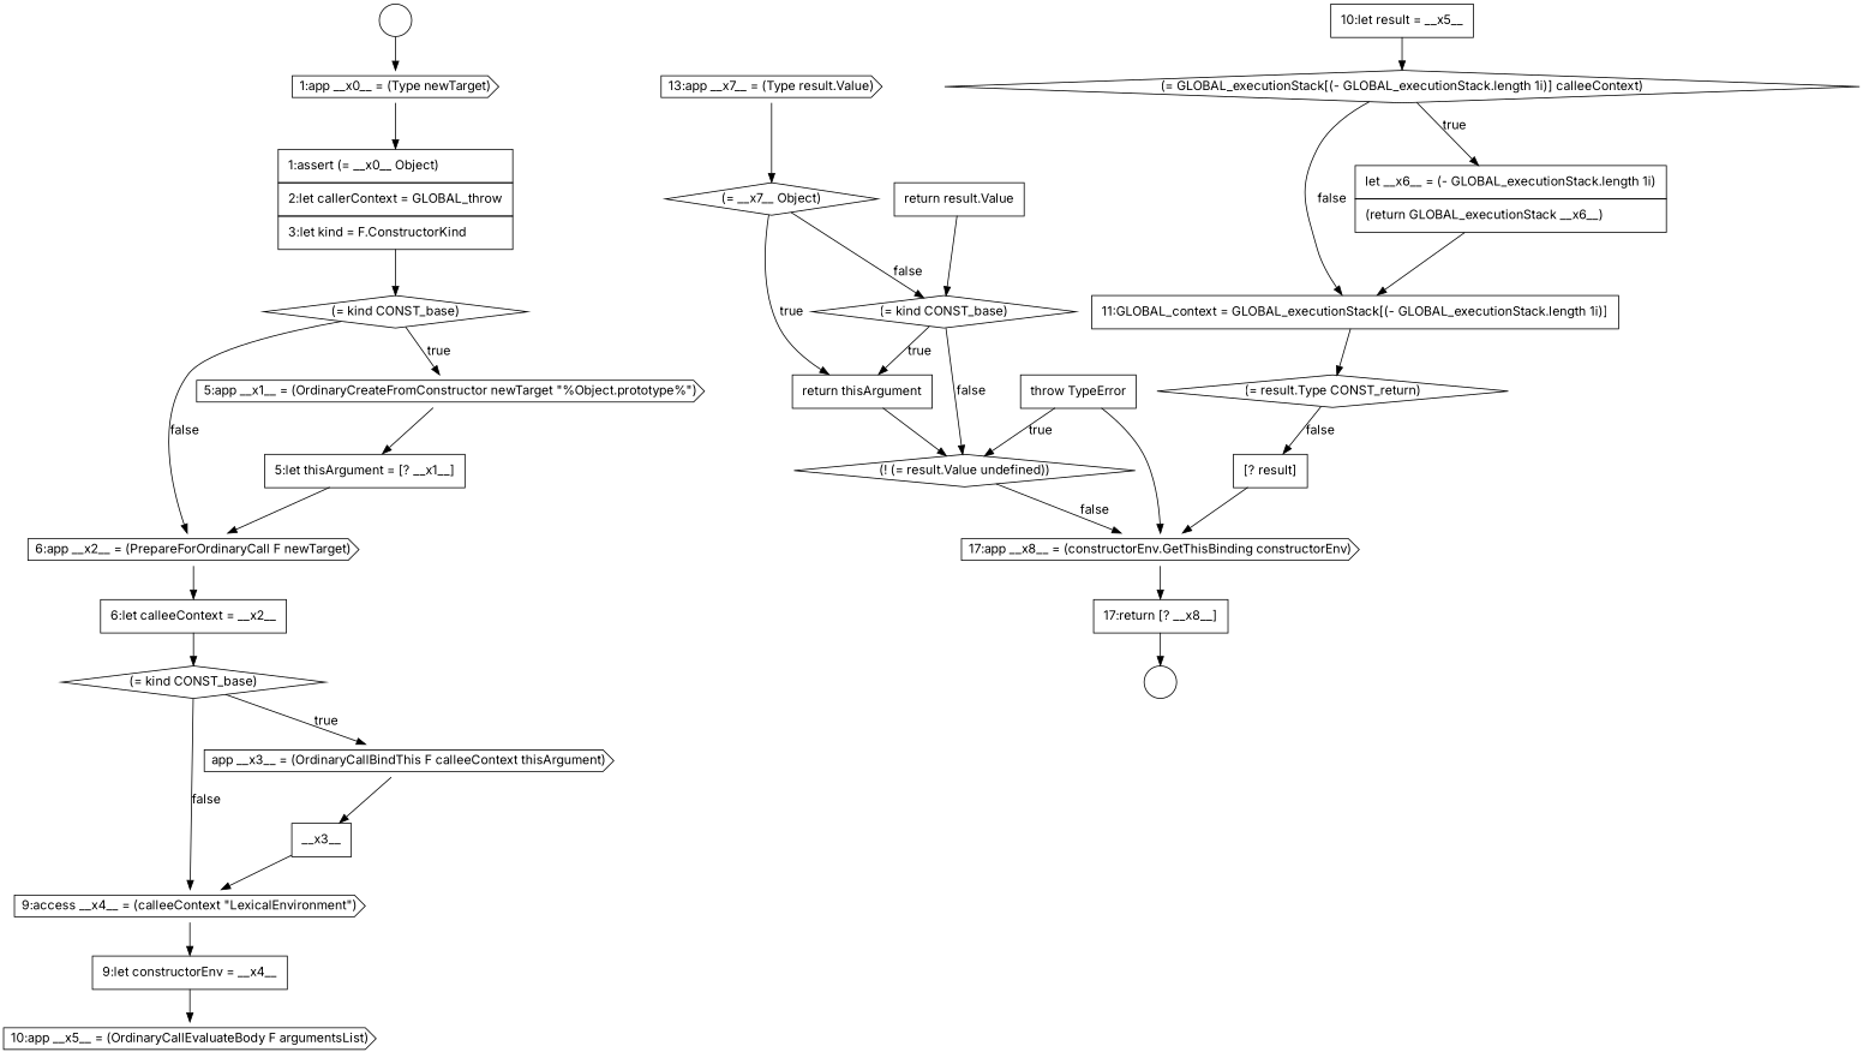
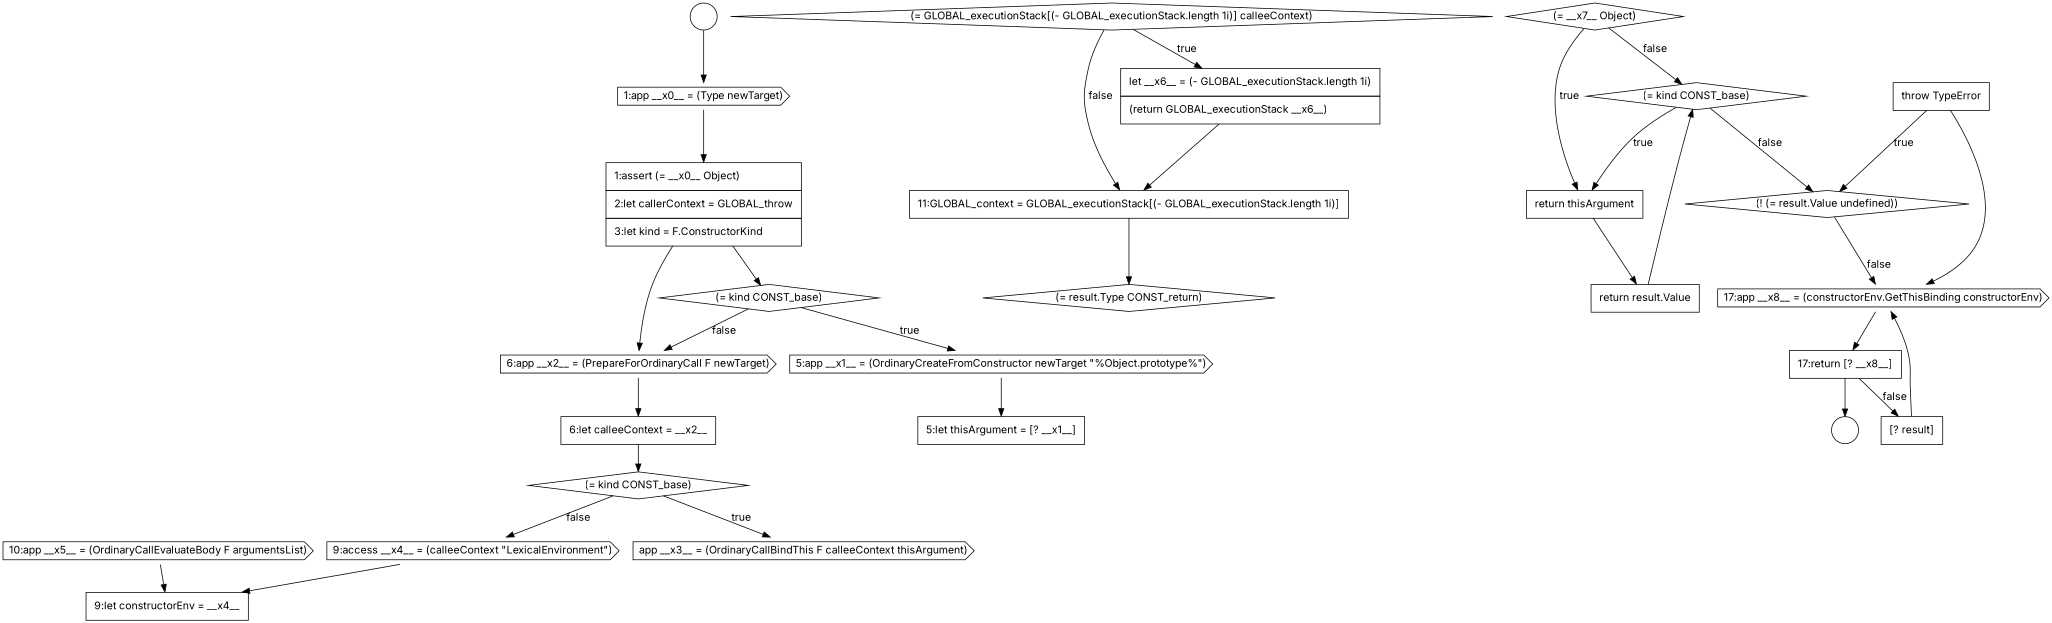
  digraph {
    fontname=Inter
    node [color=black fillcolor=white fontname=Inter shape=none style=filled]
    edge [color=black fontname=Inter]
    n1 [label=<<font color="black">     <table border="0" cellborder="1" cellspacing="0" cellpadding="10">       <tr><td align="left">5:let thisArgument = [? __x1__]</td></tr>     </table>   </font>> margin=0]
    n2 [label=<<font color="black">6:app __x2__ = (PrepareForOrdinaryCall F newTarget)</font>> shape=cds]
    n3 [label=<<font color="black">     <table border="0" cellborder="1" cellspacing="0" cellpadding="10">       <tr><td align="left">6:let calleeContext = __x2__</td></tr>     </table>   </font>> margin=0]
    n4 [label=<<font color="black">(= kind CONST_base)</font>> shape=diamond]
    n5 [label=<<font color="black">9:access __x4__ = (calleeContext &quot;LexicalEnvironment&quot;)</font>> shape=cds]
    n6 [label=<<font color="black">app __x3__ = (OrdinaryCallBindThis F calleeContext thisArgument)</font>> shape=cds]
    n7 [label=<<font color="black">     <table border="0" cellborder="1" cellspacing="0" cellpadding="10">       <tr><td align="left">9:let constructorEnv = __x4__</td></tr>     </table>   </font>> margin=0]
-   n8 [label=<<font color="black">     <table border="0" cellborder="1" cellspacing="0" cellpadding="10">       <tr><td align="left">__x3__</td></tr>     </table>   </font>> margin=0]
    n9 [label=<<font color="black">(= GLOBAL_executionStack[(- GLOBAL_executionStack.length 1i)] calleeContext)</font>> shape=diamond]
    n10 [label=<<font color="black">     <table border="0" cellborder="1" cellspacing="0" cellpadding="10">       <tr><td align="left">11:GLOBAL_context = GLOBAL_executionStack[(- GLOBAL_executionStack.length 1i)]</td></tr>     </table>   </font>> margin=0]
    n11 [label=<<font color="black">     <table border="0" cellborder="1" cellspacing="0" cellpadding="10">       <tr><td align="left">let __x6__ = (- GLOBAL_executionStack.length 1i)</td></tr>       <tr><td align="left">(return GLOBAL_executionStack __x6__)</td></tr>     </table>   </font>> margin=0]
    n12 [label=<<font color="black">(= result.Type CONST_return)</font>> shape=diamond]
    n13 [label=<<font color="black">17:app __x8__ = (constructorEnv.GetThisBinding constructorEnv)</font>> shape=cds]
    n14 [label=<<font color="black">     <table border="0" cellborder="1" cellspacing="0" cellpadding="10">       <tr><td align="left">17:return [? __x8__]</td></tr>     </table>   </font>> margin=0]
    n15 [label=" " shape=circle]
    n16 [label=<<font color="black">     <table border="0" cellborder="1" cellspacing="0" cellpadding="10">       <tr><td align="left">return thisArgument</td></tr>     </table>   </font>> margin=0]
    n17 [label=<<font color="black">(! (= result.Value undefined))</font>> shape=diamond]
    n18 [label=" " shape=circle]
    n19 [label=<<font color="black">1:app __x0__ = (Type newTarget)</font>> shape=cds]
    n20 [label=<<font color="black">     <table border="0" cellborder="1" cellspacing="0" cellpadding="10">       <tr><td align="left">1:assert (= __x0__ Object)</td></tr>       <tr><td align="left">2:let callerContext = GLOBAL_throw</td></tr>       <tr><td align="left">3:let kind = F.ConstructorKind</td></tr>     </table>   </font>> margin=0]
    n21 [label=<<font color="black">(= kind CONST_base)</font>> shape=diamond]
    n22 [label=<<font color="black">5:app __x1__ = (OrdinaryCreateFromConstructor newTarget &quot;%Object.prototype%&quot;)</font>> shape=cds]
    n23 [label=<<font color="black">     <table border="0" cellborder="1" cellspacing="0" cellpadding="10">       <tr><td align="left">[? result]</td></tr>     </table>   </font>> margin=0]
    n24 [label=<<font color="black">     <table border="0" cellborder="1" cellspacing="0" cellpadding="10">       <tr><td align="left">return result.Value</td></tr>     </table>   </font>> margin=0]
    n25 [label=<<font color="black">(= kind CONST_base)</font>> shape=diamond]
-   n26 [label=<<font color="black">13:app __x7__ = (Type result.Value)</font>> shape=cds]
    n27 [label=<<font color="black">(= __x7__ Object)</font>> shape=diamond]
-   n28 [label=<<font color="black">     <table border="0" cellborder="1" cellspacing="0" cellpadding="10">       <tr><td align="left">10:let result = __x5__</td></tr>     </table>   </font>> margin=0]
    n29 [label=<<font color="black">10:app __x5__ = (OrdinaryCallEvaluateBody F argumentsList)</font>> shape=cds]
    n30 [label=<<font color="black">     <table border="0" cellborder="1" cellspacing="0" cellpadding="10">       <tr><td align="left">throw TypeError</td></tr>     </table>   </font>> margin=0]
-   n1 -> n2
+   n20 -> n2
    n2 -> n3
    n3 -> n4
    n4 -> n5 [label=<<font color="black">false</font>>]
    n4 -> n6 [label=<<font color="black">true</font>>]
    n5 -> n7
-   n6 -> n8
-   n7 -> n29
-   n8 -> n5
+   n29 -> n7
    n9 -> n10 [label=<<font color="black">false</font>>]
    n9 -> n11 [label=<<font color="black">true</font>>]
    n10 -> n12
    n11 -> n10
-   n12 -> n23 [label=<<font color="black">false</font>>]
+   n14 -> n23 [label=<<font color="black">false</font>>]
    n13 -> n14
    n14 -> n15
-   n16 -> n17
+   n16 -> n24
    n17 -> n13 [label=<<font color="black">false</font>>]
    n18 -> n19
    n19 -> n20
    n20 -> n21
    n21 -> n2 [label=<<font color="black">false</font>>]
    n21 -> n22 [label=<<font color="black">true</font>>]
    n22 -> n1
    n23 -> n13
    n24 -> n25
    n25 -> n16 [label=<<font color="black">true</font>>]
    n25 -> n17 [label=<<font color="black">false</font>>]
-   n26 -> n27
    n27 -> n16 [label=<<font color="black">true</font>>]
    n27 -> n25 [label=<<font color="black">false</font>>]
-   n28 -> n9
    n30 -> n13
    n30 -> n17 [label=<<font color="black">true</font>>]
  }
